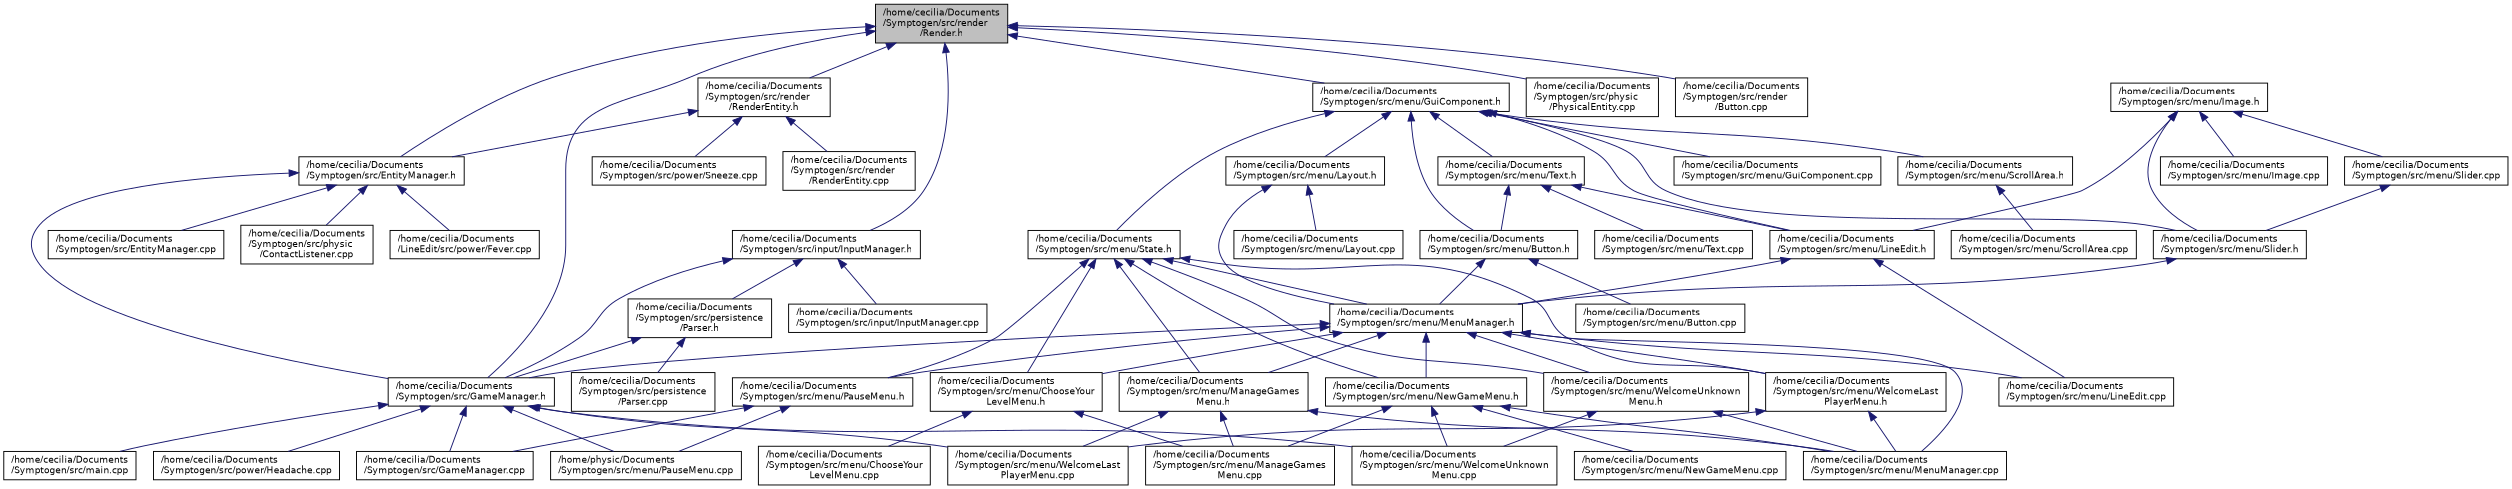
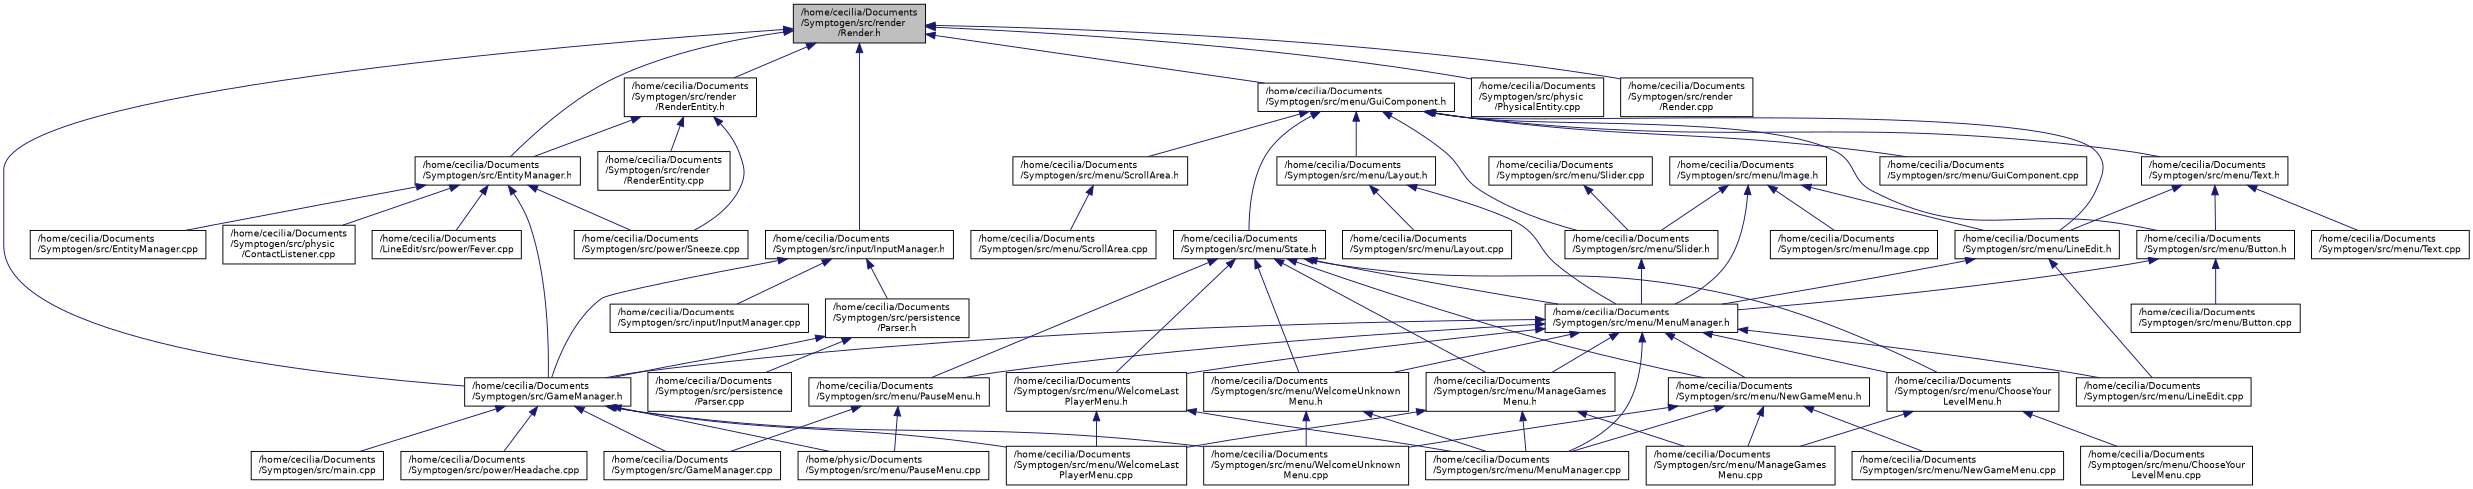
  digraph {
    node [color=black fillcolor=white fontname=Helvetica fontsize=10 shape=record style=filled]
    edge [color=midnightblue dir=back fontname=Helvetica fontsize=10 labelfontname=Helvetica labelfontsize=10 style=solid]
    n1 [fillcolor=grey75 fontcolor=black height=0.2 label="/home/cecilia/Documents\l/Symptogen/src/render\l/Render.h" width=0.4]
    n2 [height=0.2 label="/home/cecilia/Documents\l/Symptogen/src/EntityManager.h" width=0.4]
    n3 [height=0.2 label="/home/cecilia/Documents\l/Symptogen/src/GameManager.h" width=0.4]
    n4 [height=0.2 label="/home/cecilia/Documents\l/Symptogen/src/render\l/RenderEntity.h" width=0.4]
    n5 [height=0.2 label="/home/cecilia/Documents\l/Symptogen/src/input/InputManager.h" width=0.4]
    n6 [height=0.2 label="/home/cecilia/Documents\l/Symptogen/src/menu/GuiComponent.h" width=0.4]
    n7 [height=0.2 label="/home/cecilia/Documents\l/Symptogen/src/physic\l/PhysicalEntity.cpp" width=0.4]
-   n8 [height=0.2 label="/home/cecilia/Documents\l/Symptogen/src/render\l/Button.cpp" width=0.4]
+   n8 [height=0.2 label="/home/cecilia/Documents\l/Symptogen/src/render\l/Render.cpp" width=0.4]
    n9 [height=0.2 label="/home/cecilia/Documents\l/Symptogen/src/EntityManager.cpp" width=0.4]
    n10 [height=0.2 label="/home/cecilia/Documents\l/Symptogen/src/physic\l/ContactListener.cpp" width=0.4]
    n11 [height=0.2 label="/home/cecilia/Documents\l/LineEdit/src/power/Fever.cpp" width=0.4]
    n12 [height=0.2 label="/home/cecilia/Documents\l/Symptogen/src/power/Sneeze.cpp" width=0.4]
    n13 [height=0.2 label="/home/cecilia/Documents\l/Symptogen/src/GameManager.cpp" width=0.4]
    n14 [height=0.2 label="/home/cecilia/Documents\l/Symptogen/src/main.cpp" width=0.4]
    n15 [height=0.2 label="/home/physic/Documents\l/Symptogen/src/menu/PauseMenu.cpp" width=0.4]
    n16 [height=0.2 label="/home/cecilia/Documents\l/Symptogen/src/menu/WelcomeLast\lPlayerMenu.cpp" width=0.4]
    n17 [height=0.2 label="/home/cecilia/Documents\l/Symptogen/src/menu/WelcomeUnknown\lMenu.cpp" width=0.4]
    n18 [height=0.2 label="/home/cecilia/Documents\l/Symptogen/src/power/Headache.cpp" width=0.4]
    n19 [height=0.2 label="/home/cecilia/Documents\l/Symptogen/src/render\l/RenderEntity.cpp" width=0.4]
    n20 [height=0.2 label="/home/cecilia/Documents\l/Symptogen/src/persistence\l/Parser.h" width=0.4]
    n21 [height=0.2 label="/home/cecilia/Documents\l/Symptogen/src/input/InputManager.cpp" width=0.4]
    n22 [height=0.2 label="/home/cecilia/Documents\l/Symptogen/src/menu/State.h" width=0.4]
    n23 [height=0.2 label="/home/cecilia/Documents\l/Symptogen/src/menu/Layout.h" width=0.4]
    n24 [height=0.2 label="/home/cecilia/Documents\l/Symptogen/src/menu/Button.h" width=0.4]
    n25 [height=0.2 label="/home/cecilia/Documents\l/Symptogen/src/menu/Text.h" width=0.4]
    n26 [height=0.2 label="/home/cecilia/Documents\l/Symptogen/src/menu/LineEdit.h" width=0.4]
    n27 [height=0.2 label="/home/cecilia/Documents\l/Symptogen/src/menu/Slider.h" width=0.4]
    n28 [height=0.2 label="/home/cecilia/Documents\l/Symptogen/src/menu/GuiComponent.cpp" width=0.4]
    n29 [height=0.2 label="/home/cecilia/Documents\l/Symptogen/src/menu/ScrollArea.h" width=0.4]
    n30 [height=0.2 label="/home/cecilia/Documents\l/Symptogen/src/persistence\l/Parser.cpp" width=0.4]
    n31 [height=0.2 label="/home/cecilia/Documents\l/Symptogen/src/menu/MenuManager.h" width=0.4]
    n32 [height=0.2 label="/home/cecilia/Documents\l/Symptogen/src/menu/PauseMenu.h" width=0.4]
    n33 [height=0.2 label="/home/cecilia/Documents\l/Symptogen/src/menu/ChooseYour\lLevelMenu.h" width=0.4]
    n34 [height=0.2 label="/home/cecilia/Documents\l/Symptogen/src/menu/ManageGames\lMenu.h" width=0.4]
    n35 [height=0.2 label="/home/cecilia/Documents\l/Symptogen/src/menu/NewGameMenu.h" width=0.4]
    n36 [height=0.2 label="/home/cecilia/Documents\l/Symptogen/src/menu/WelcomeUnknown\lMenu.h" width=0.4]
    n37 [height=0.2 label="/home/cecilia/Documents\l/Symptogen/src/menu/WelcomeLast\lPlayerMenu.h" width=0.4]
    n38 [height=0.2 label="/home/cecilia/Documents\l/Symptogen/src/menu/Layout.cpp" width=0.4]
    n39 [height=0.2 label="/home/cecilia/Documents\l/Symptogen/src/menu/Button.cpp" width=0.4]
    n40 [height=0.2 label="/home/cecilia/Documents\l/Symptogen/src/menu/Text.cpp" width=0.4]
    n41 [height=0.2 label="/home/cecilia/Documents\l/Symptogen/src/menu/LineEdit.cpp" width=0.4]
    n42 [height=0.2 label="/home/cecilia/Documents\l/Symptogen/src/menu/Image.h" width=0.4]
    n43 [height=0.2 label="/home/cecilia/Documents\l/Symptogen/src/menu/Image.cpp" width=0.4]
    n44 [height=0.2 label="/home/cecilia/Documents\l/Symptogen/src/menu/ScrollArea.cpp" width=0.4]
    n45 [height=0.2 label="/home/cecilia/Documents\l/Symptogen/src/menu/MenuManager.cpp" width=0.4]
    n46 [height=0.2 label="/home/cecilia/Documents\l/Symptogen/src/menu/ChooseYour\lLevelMenu.cpp" width=0.4]
    n47 [height=0.2 label="/home/cecilia/Documents\l/Symptogen/src/menu/ManageGames\lMenu.cpp" width=0.4]
    n48 [height=0.2 label="/home/cecilia/Documents\l/Symptogen/src/menu/NewGameMenu.cpp" width=0.4]
    n49 [height=0.2 label="/home/cecilia/Documents\l/Symptogen/src/menu/Slider.cpp" width=0.4]
    n1 -> n2
    n1 -> n3
    n1 -> n4
    n1 -> n5
    n1 -> n6
    n1 -> n7
    n1 -> n8
    n2 -> n3
    n2 -> n9
    n2 -> n10
    n2 -> n11
+   n2 -> n12
    n3 -> n13
    n3 -> n14
    n3 -> n15
    n3 -> n16
    n3 -> n17
    n3 -> n18
    n4 -> n2
    n4 -> n12
    n4 -> n19
    n5 -> n3
    n5 -> n20
    n5 -> n21
    n6 -> n22
    n6 -> n23
    n6 -> n24
    n6 -> n25
    n6 -> n26
    n6 -> n27
    n6 -> n28
    n6 -> n29
    n20 -> n3
    n20 -> n30
    n22 -> n31
    n22 -> n32
    n22 -> n33
    n22 -> n34
    n22 -> n35
    n22 -> n36
    n22 -> n37
    n23 -> n31
    n23 -> n38
    n24 -> n31
    n24 -> n39
    n25 -> n24
    n25 -> n26
    n25 -> n40
    n26 -> n31
    n26 -> n41
    n27 -> n31
    n29 -> n44
    n31 -> n3
    n31 -> n32
    n31 -> n33
    n31 -> n34
    n31 -> n35
    n31 -> n36
    n31 -> n37
    n31 -> n41
    n31 -> n45
    n32 -> n13
    n32 -> n15
    n33 -> n46
    n33 -> n47
    n34 -> n16
    n34 -> n45
    n34 -> n47
    n35 -> n17
    n35 -> n45
    n35 -> n47
    n35 -> n48
    n36 -> n17
    n36 -> n45
    n37 -> n16
    n37 -> n45
    n42 -> n26
    n42 -> n27
-   n42 -> n49
+   n42 -> n31
    n42 -> n43
    n49 -> n27
  }
